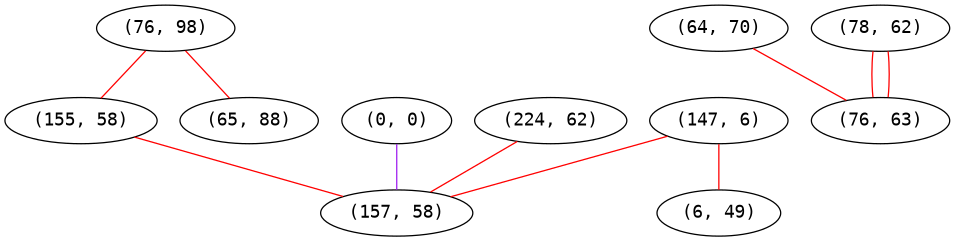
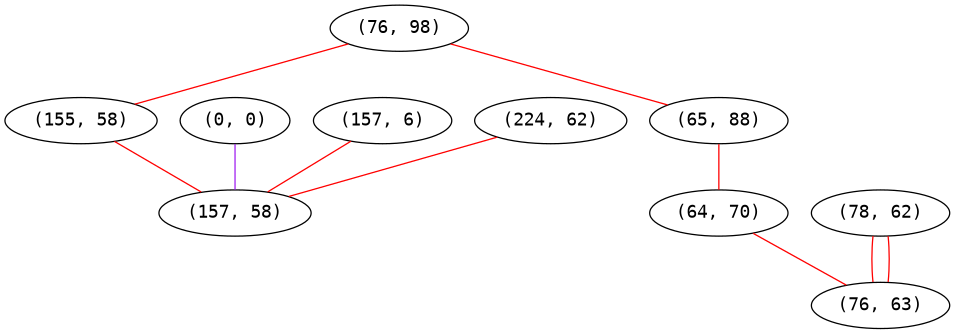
  graph {
    fontname="DejaVu Sans Mono"
    node [fontname="DejaVu Sans Mono"]
    edge [color=red fontname="DejaVu Sans Mono" weight=1]
    "(76, 98)"
    "(155, 58)"
    "(65, 88)"
    "(157, 58)"
    "(64, 70)"
    "(78, 62)"
    "(76, 63)"
    "(0, 0)"
-   "(147, 6)"
-   "(6, 49)"
+   "(147, 6)" [label="(157, 6)"]
    "(224, 62)"
    "(76, 98)" -- "(155, 58)"
    "(76, 98)" -- "(65, 88)"
    "(155, 58)" -- "(157, 58)"
+   "(65, 88)" -- "(64, 70)"
    "(64, 70)" -- "(76, 63)"
    "(78, 62)" -- "(76, 63)"
    "(78, 62)" -- "(76, 63)"
    "(0, 0)" -- "(157, 58)" [color=purple weight=4]
    "(147, 6)" -- "(157, 58)"
-   "(147, 6)" -- "(6, 49)"
    "(224, 62)" -- "(157, 58)"
  }
